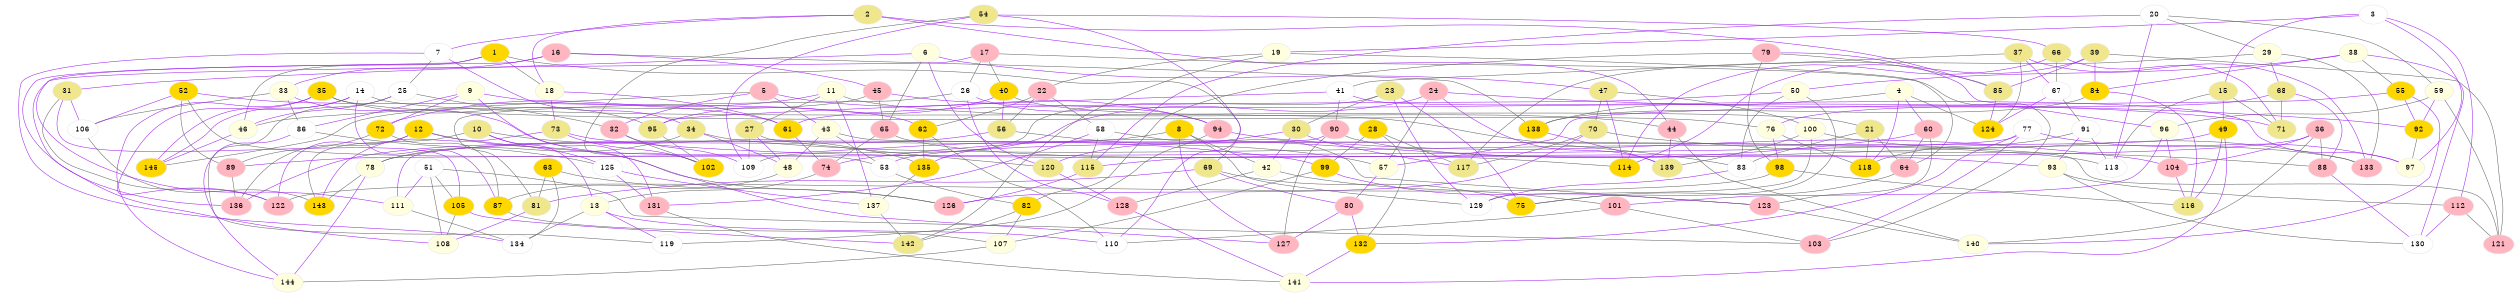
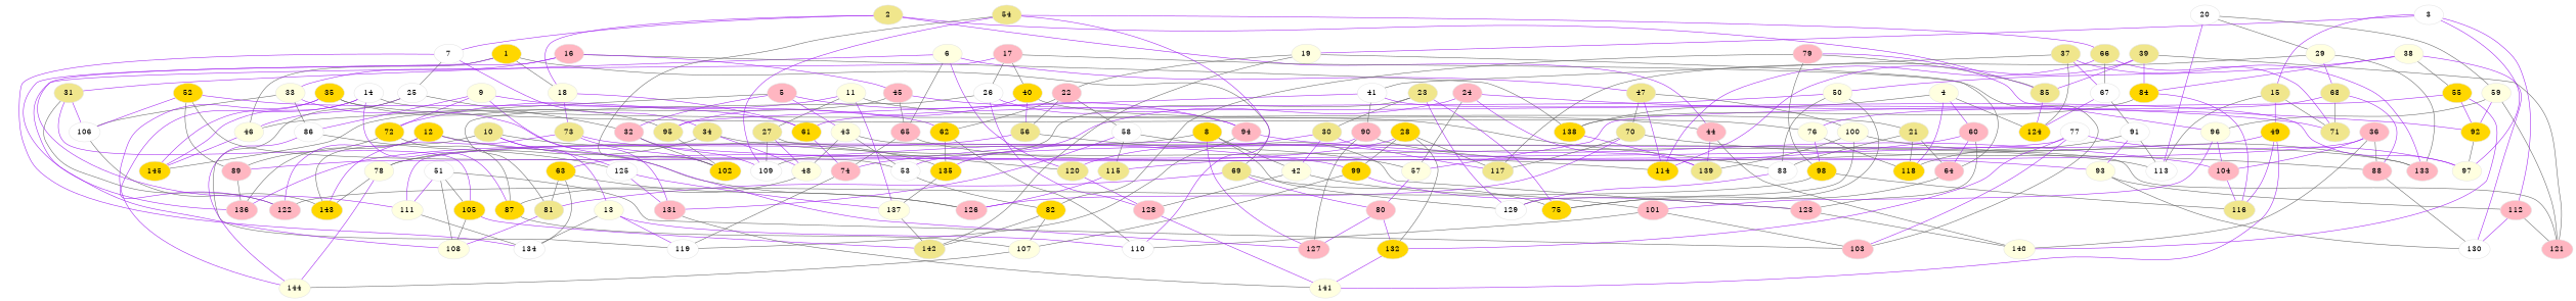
  graph {
    node [color=gray90 fillcolor=lightpink style=filled]
    edge [color=gray40]
    1 [fillcolor=gold]
    18 [fillcolor=lightyellow]
    46 [fillcolor=lightyellow]
    69 [fillcolor=khaki]
    136
    61 [fillcolor=gold]
    73 [fillcolor=khaki]
    145 [fillcolor=gold]
    75 [fillcolor=gold]
    81 [fillcolor=khaki]
    80
    2 [fillcolor=khaki]
    7 [fillcolor=white]
    44
    85 [fillcolor=khaki]
    25 [fillcolor=white]
    34 [fillcolor=khaki]
    134 [fillcolor=white]
    139 [fillcolor=khaki]
    140 [fillcolor=lightyellow]
    124 [fillcolor=gold]
    3 [fillcolor=white]
    15 [fillcolor=khaki]
    19 [fillcolor=lightyellow]
    97 [fillcolor=lightyellow]
    112
    49 [fillcolor=gold]
    71 [fillcolor=khaki]
    113 [fillcolor=white]
    22
    64
    142 [fillcolor=khaki]
    130 [fillcolor=white]
    121
    4 [fillcolor=lightyellow]
    60
    118 [fillcolor=gold]
    138 [fillcolor=gold]
    123
    74
    5
    32
    43 [fillcolor=lightyellow]
    94
    109 [fillcolor=white]
    102 [fillcolor=gold]
    48 [fillcolor=lightyellow]
    53 [fillcolor=white]
    119 [fillcolor=white]
    104
    6 [fillcolor=lightyellow]
    31 [fillcolor=khaki]
    47 [fillcolor=khaki]
    65
    120 [fillcolor=khaki]
    122
    105 [fillcolor=gold]
    106 [fillcolor=white]
    114 [fillcolor=gold]
    70 [fillcolor=khaki]
    100 [fillcolor=lightyellow]
    128
    78 [fillcolor=lightyellow]
    8 [fillcolor=gold]
    42 [fillcolor=lightyellow]
    127
    129 [fillcolor=white]
    101
    143 [fillcolor=gold]
    144 [fillcolor=lightyellow]
    9 [fillcolor=lightyellow]
    62 [fillcolor=gold]
    72 [fillcolor=gold]
    86 [fillcolor=white]
    131
    135 [fillcolor=gold]
    110 [fillcolor=white]
    87 [fillcolor=gold]
    89
    125 [fillcolor=white]
    141 [fillcolor=lightyellow]
    10 [fillcolor=khaki]
    13 [fillcolor=lightyellow]
    137 [fillcolor=lightyellow]
    11 [fillcolor=lightyellow]
    27 [fillcolor=khaki]
    12 [fillcolor=gold]
    99 [fillcolor=gold]
    126
    107 [fillcolor=lightyellow]
    14 [fillcolor=white]
    21 [fillcolor=khaki]
    83 [fillcolor=white]
    116 [fillcolor=khaki]
    16
    33 [fillcolor=lightyellow]
    45
    111 [fillcolor=lightyellow]
    26 [fillcolor=white]
    17
    40 [fillcolor=gold]
    103
    108 [fillcolor=lightyellow]
    56 [fillcolor=khaki]
    95 [fillcolor=khaki]
    93 [fillcolor=lightyellow]
    58 [fillcolor=white]
    20 [fillcolor=white]
    29 [fillcolor=lightyellow]
    59 [fillcolor=lightyellow]
    115 [fillcolor=khaki]
    117 [fillcolor=khaki]
    68 [fillcolor=khaki]
    133
    92 [fillcolor=gold]
    96 [fillcolor=lightyellow]
    57 [fillcolor=lightyellow]
    23 [fillcolor=khaki]
    30 [fillcolor=khaki]
    24
    28 [fillcolor=gold]
    63 [fillcolor=gold]
    132 [fillcolor=gold]
    76 [fillcolor=lightyellow]
    88
    35 [fillcolor=gold]
    98 [fillcolor=gold]
    36
    37 [fillcolor=khaki]
    41 [fillcolor=white]
    67 [fillcolor=white]
    90
    91 [fillcolor=white]
    38 [fillcolor=lightyellow]
    50 [fillcolor=lightyellow]
    55 [fillcolor=gold]
    84 [fillcolor=gold]
    39 [fillcolor=khaki]
    82 [fillcolor=gold]
    51 [fillcolor=white]
    52 [fillcolor=gold]
    54 [fillcolor=khaki]
    66 [fillcolor=khaki]
    77 [fillcolor=white]
    79
    1 -- 18
    1 -- 46
    1 -- 69
    1 -- 136 [color=purple]
    18 -- 61 [color=purple]
    18 -- 73 [color=purple]
    46 -- 145 [color=purple]
    69 -- 75
    69 -- 81 [color=purple]
    69 -- 80 [color=purple]
    61 -- 74 [color=purple]
    73 -- 102 [color=purple]
    73 -- 143 [color=purple]
    73 -- 93 [color=purple]
    81 -- 108 [color=purple]
    80 -- 127 [color=purple]
    80 -- 132 [color=purple]
    2 -- 18 [color=purple]
    2 -- 7 [color=purple]
    2 -- 44 [color=purple]
    2 -- 85 [color=purple]
    7 -- 25
    7 -- 34 [color=purple]
    7 -- 134 [color=purple]
    44 -- 139 [color=purple]
    44 -- 140
    85 -- 124 [color=purple]
    25 -- 46 [color=purple]
    25 -- 32
    25 -- 119
    34 -- 113
    34 -- 48 [color=purple]
    34 -- 78
    3 -- 15 [color=purple]
    3 -- 19 [color=purple]
    3 -- 97 [color=purple]
    3 -- 112 [color=purple]
    15 -- 49 [color=purple]
    15 -- 71
    15 -- 113
    19 -- 22
    19 -- 64
    19 -- 142
    112 -- 130 [color=purple]
    112 -- 121
    49 -- 53 [color=purple]
    49 -- 141 [color=purple]
    49 -- 116 [color=purple]
    22 -- 62
    22 -- 56
    22 -- 58
    64 -- 75
    4 -- 124
    4 -- 60 [color=purple]
    4 -- 118 [color=purple]
    4 -- 138
    60 -- 64 [color=purple]
    60 -- 123
    60 -- 74 [color=purple]
    138 -- 139 [color=purple]
    123 -- 140
-   74 -- 13
+   74 -- 119
    5 -- 46
    5 -- 32 [color=purple]
    5 -- 43 [color=purple]
    5 -- 94 [color=purple]
    32 -- 109 [color=purple]
    32 -- 102
    43 -- 121
    43 -- 48
    43 -- 53
    94 -- 119
    94 -- 104 [color=purple]
    48 -- 87
    53 -- 82
    104 -- 116 [color=purple]
    6 -- 31 [color=purple]
    6 -- 47 [color=purple]
    6 -- 65
    6 -- 120 [color=purple]
    31 -- 122
    31 -- 105 [color=purple]
    31 -- 106 [color=purple]
    47 -- 114 [color=purple]
    47 -- 70
    47 -- 100
    65 -- 74
    65 -- 114
    120 -- 128 [color=purple]
    105 -- 142 [color=purple]
    105 -- 108
    106 -- 143
    70 -- 126 [color=purple]
    70 -- 117
    70 -- 88
    100 -- 139
    100 -- 129
    100 -- 133
    128 -- 141 [color=purple]
    78 -- 143
    78 -- 144 [color=purple]
    8 -- 78
    8 -- 42
    8 -- 127 [color=purple]
    8 -- 129
    42 -- 128
    42 -- 101
    101 -- 110
    101 -- 103
    9 -- 62 [color=purple]
    9 -- 72 [color=purple]
    9 -- 86 [color=purple]
    9 -- 131 [color=purple]
    62 -- 135
    62 -- 110
    72 -- 87
    72 -- 89
    86 -- 144 [color=purple]
    86 -- 125
    131 -- 141
    135 -- 137
    87 -- 107
    89 -- 136
    125 -- 131 [color=purple]
    125 -- 137 [color=purple]
    10 -- 143
    10 -- 135
    10 -- 125 [color=purple]
    10 -- 13 [color=purple]
    13 -- 134
    13 -- 119 [color=purple]
    13 -- 110 [color=purple]
    137 -- 142
    11 -- 44
    11 -- 72 [color=purple]
    11 -- 137 [color=purple]
    11 -- 27
    27 -- 109
    27 -- 48 [color=purple]
    27 -- 120
    12 -- 136
    12 -- 122 [color=purple]
    12 -- 99 [color=purple]
    12 -- 126
    99 -- 123 [color=purple]
    99 -- 107
    107 -- 144
    14 -- 145 [color=purple]
    14 -- 122 [color=purple]
    14 -- 87 [color=purple]
    14 -- 21
    21 -- 64
    21 -- 118
    21 -- 83
    83 -- 129 [color=purple]
    16 -- 138
    16 -- 33 [color=purple]
    16 -- 45 [color=purple]
    16 -- 111 [color=purple]
    33 -- 106
    33 -- 127 [color=purple]
    33 -- 86
    45 -- 145
    45 -- 71 [color=purple]
    45 -- 65
    111 -- 134
    26 -- 81
    26 -- 94 [color=purple]
    26 -- 128 [color=purple]
    17 -- 26
    17 -- 40
    17 -- 103
    17 -- 108 [color=purple]
    40 -- 83
    40 -- 56 [color=purple]
    40 -- 95 [color=purple]
    56 -- 136 [color=purple]
    56 -- 57
    95 -- 102
    93 -- 112
    93 -- 130
    58 -- 123
    58 -- 131 [color=purple]
    58 -- 115
    20 -- 113 [color=purple]
    20 -- 29
    20 -- 59
-   20 -- 115 [color=purple]
    29 -- 117
    29 -- 68 [color=purple]
    29 -- 133
    59 -- 121
    59 -- 92 [color=purple]
    59 -- 96
    115 -- 126 [color=purple]
    68 -- 71
    68 -- 76 [color=purple]
    68 -- 88 [color=purple]
    92 -- 97
    96 -- 104 [color=purple]
    96 -- 101 [color=purple]
    57 -- 80 [color=purple]
    23 -- 75 [color=purple]
    23 -- 109
    23 -- 129 [color=purple]
    23 -- 30
    30 -- 120 [color=purple]
    30 -- 42 [color=purple]
    30 -- 117 [color=purple]
    24 -- 139 [color=purple]
    24 -- 135 [color=purple]
    24 -- 92 [color=purple]
    24 -- 57
    28 -- 99
    28 -- 117
+   28 -- 63 [color=purple]
    28 -- 132
    63 -- 81
    63 -- 134
    63 -- 126
    132 -- 141 [color=purple]
    76 -- 118
    76 -- 98 [color=purple]
-   88 -- 130 [color=purple]
+   88 -- 130
    35 -- 145 [color=purple]
    35 -- 144 [color=purple]
    35 -- 95
    35 -- 76
    98 -- 122
    98 -- 116
    36 -- 140
    36 -- 104 [color=purple]
    36 -- 115 [color=purple]
    36 -- 88
    37 -- 124
    37 -- 133 [color=purple]
    37 -- 41
    37 -- 67 [color=purple]
    41 -- 97 [color=purple]
    41 -- 95 [color=purple]
    41 -- 90
    67 -- 124 [color=purple]
    67 -- 91
    90 -- 127
    90 -- 111 [color=purple]
    90 -- 133
    91 -- 113
    91 -- 118
    91 -- 93 [color=purple]
    38 -- 130 [color=purple]
    38 -- 50 [color=purple]
    38 -- 55
    38 -- 84 [color=purple]
    50 -- 61 [color=purple]
    50 -- 75
    50 -- 83
    55 -- 140 [color=purple]
    55 -- 92 [color=purple]
    55 -- 57 [color=purple]
    84 -- 138
    84 -- 116 [color=purple]
    39 -- 85 [color=purple]
    39 -- 121
    39 -- 114 [color=purple]
    39 -- 84 [color=purple]
    82 -- 142
    82 -- 107
    51 -- 105
    51 -- 111 [color=purple]
    51 -- 103
    51 -- 108
    52 -- 61 [color=purple]
    52 -- 53
    52 -- 106 [color=purple]
    52 -- 89
    54 -- 109 [color=purple]
    54 -- 102
    54 -- 110 [color=purple]
    54 -- 66 [color=purple]
    66 -- 71 [color=purple]
    66 -- 114 [color=purple]
    66 -- 67
    77 -- 97 [color=purple]
    77 -- 89 [color=purple]
    77 -- 103 [color=purple]
    77 -- 132 [color=purple]
    79 -- 85
    79 -- 96 [color=purple]
    79 -- 98
    79 -- 82
  }
